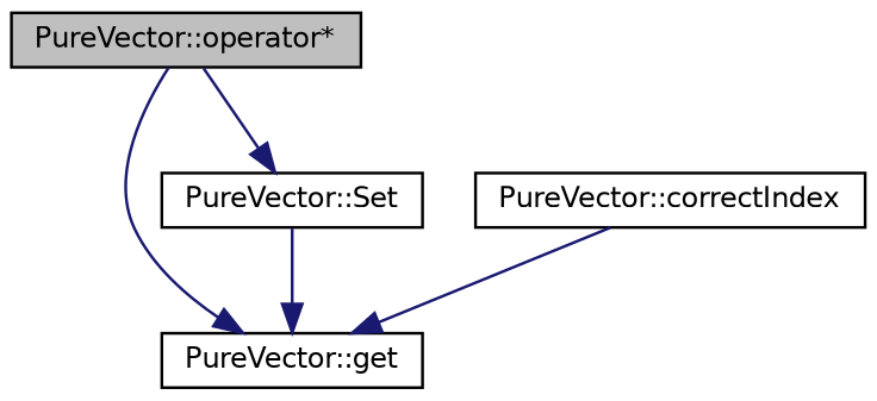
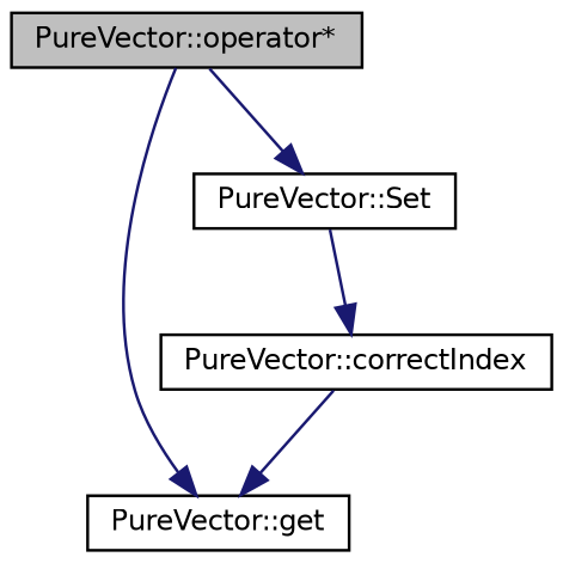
  digraph {
    rankdir=TB
    node [color=black fillcolor=white fontname=Helvetica fontsize=10 shape=record style=filled]
    edge [color=midnightblue fontname=Helvetica fontsize=10 labelfontname=Helvetica labelfontsize=10 style=solid]
    n1 [fillcolor=grey75 fontcolor=black height=0.2 label="PureVector::operator*" width=0.4]
    n2 [height=0.2 label="PureVector::get" width=0.4]
    n3 [height=0.2 label="PureVector::Set" width=0.4]
    n4 [height=0.2 label="PureVector::correctIndex" width=0.4]
    n1 -> n2
    n1 -> n3
-   n3 -> n2
+   n3 -> n4
    n4 -> n2
  }
